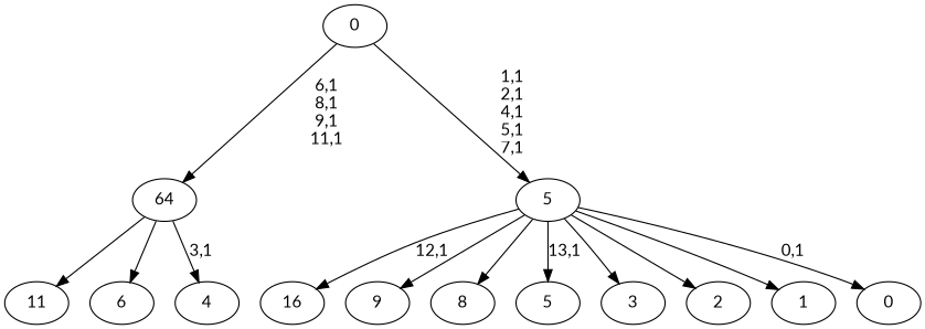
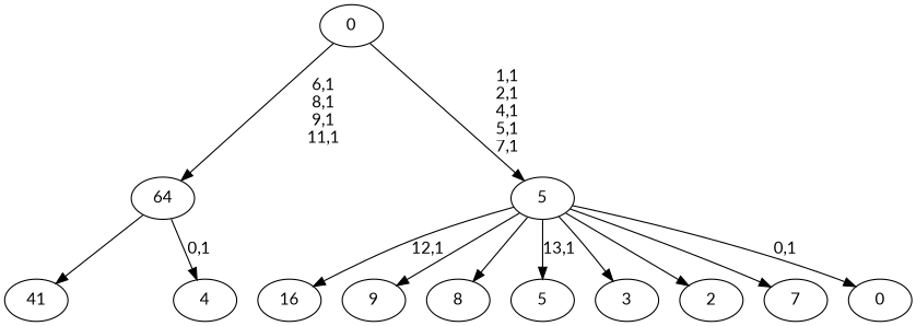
  digraph {
    fontname=Lato
    node [fontname=Lato]
    edge [fontname=Lato]
-   n1 [label=11]
+   n1 [label=41]
    n2 [label=16]
    n3 [label=9]
    n4 [label=8]
-   n5 [label=6]
    n6 [label=5]
    n7 [label=4]
    n8 [label=64]
    n9 [label=3]
    n10 [label=2]
-   n11 [label=1]
+   n11 [label=7]
    n12 [label=0]
    5
    0
    n8 -> n1
-   n8 -> n5
-   n8 -> n7 [label="3,1"]
+   n8 -> n7 [label="0,1"]
    5 -> n2 [label="12,1"]
    5 -> n3
    5 -> n4
    5 -> n6 [label="13,1"]
    5 -> n9
    5 -> n10
    5 -> n11
    5 -> n12 [label="0,1"]
    0 -> n8 [label="6,1\n8,1\n9,1\n11,1"]
    0 -> 5 [label="1,1\n2,1\n4,1\n5,1\n7,1"]
  }
